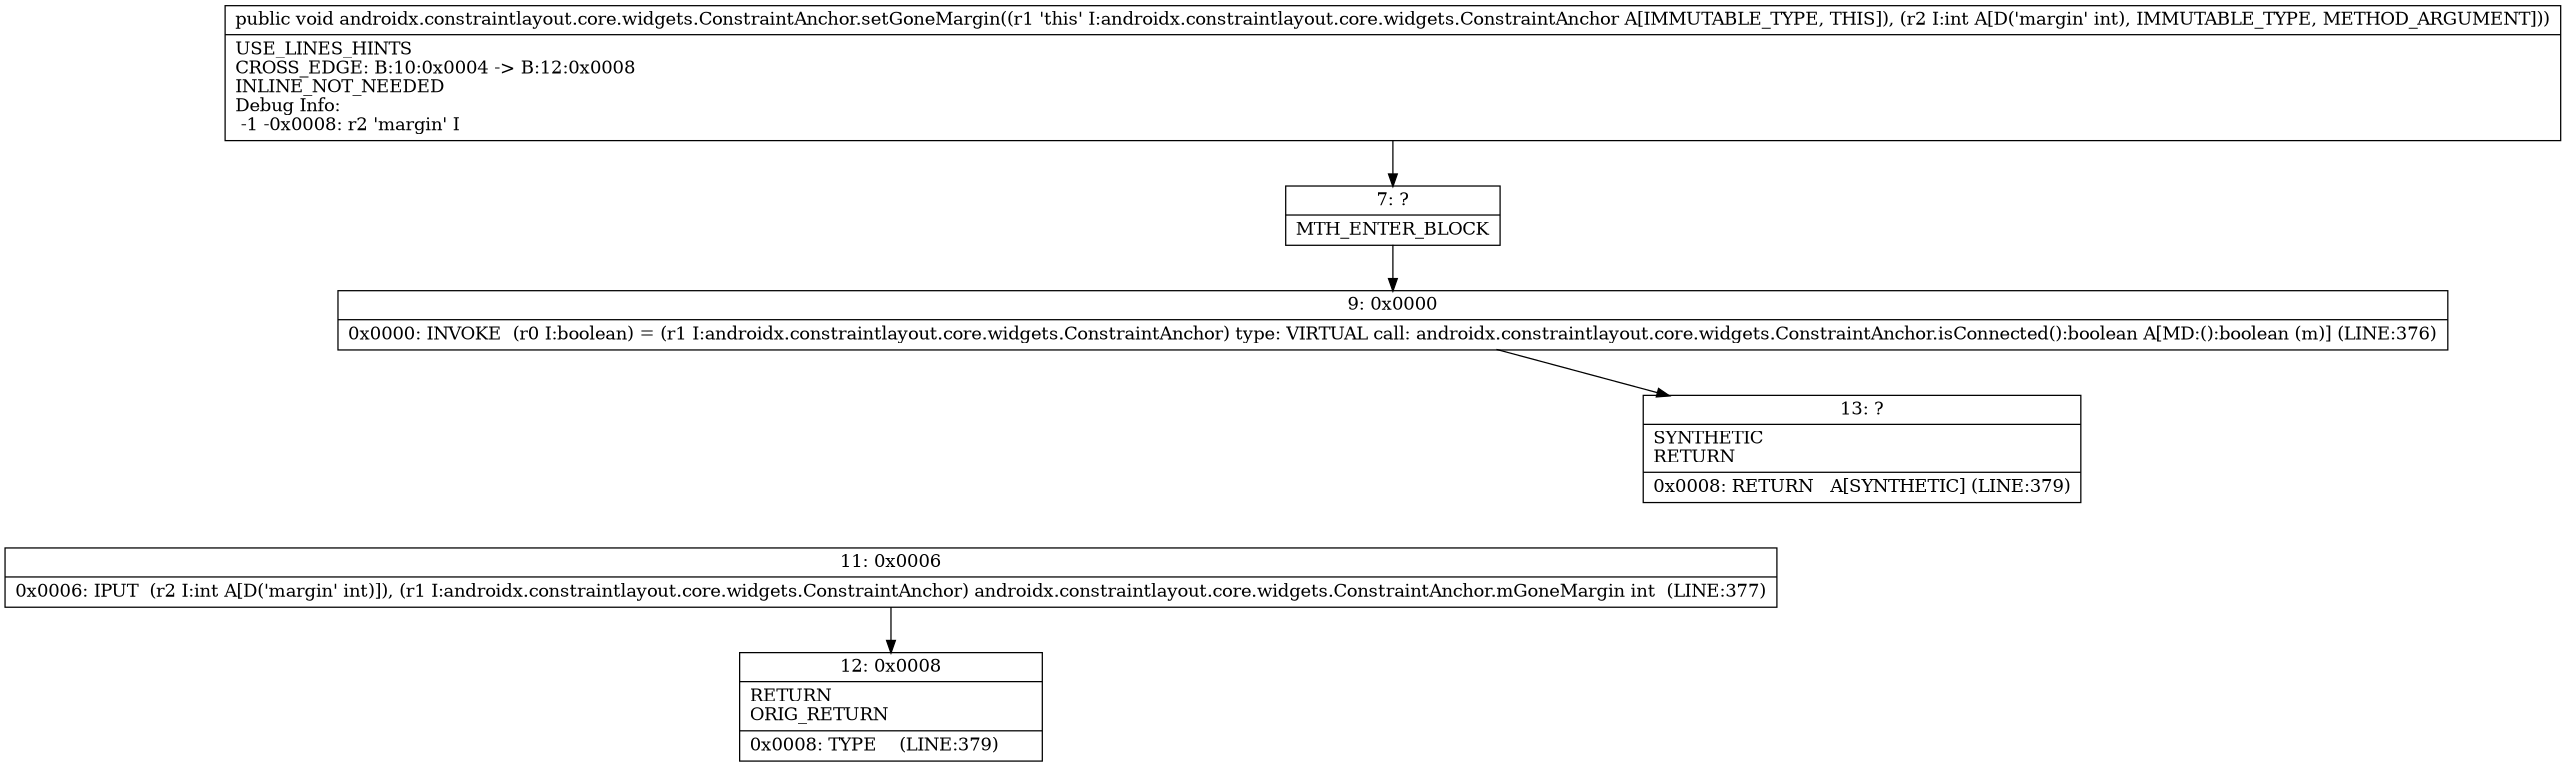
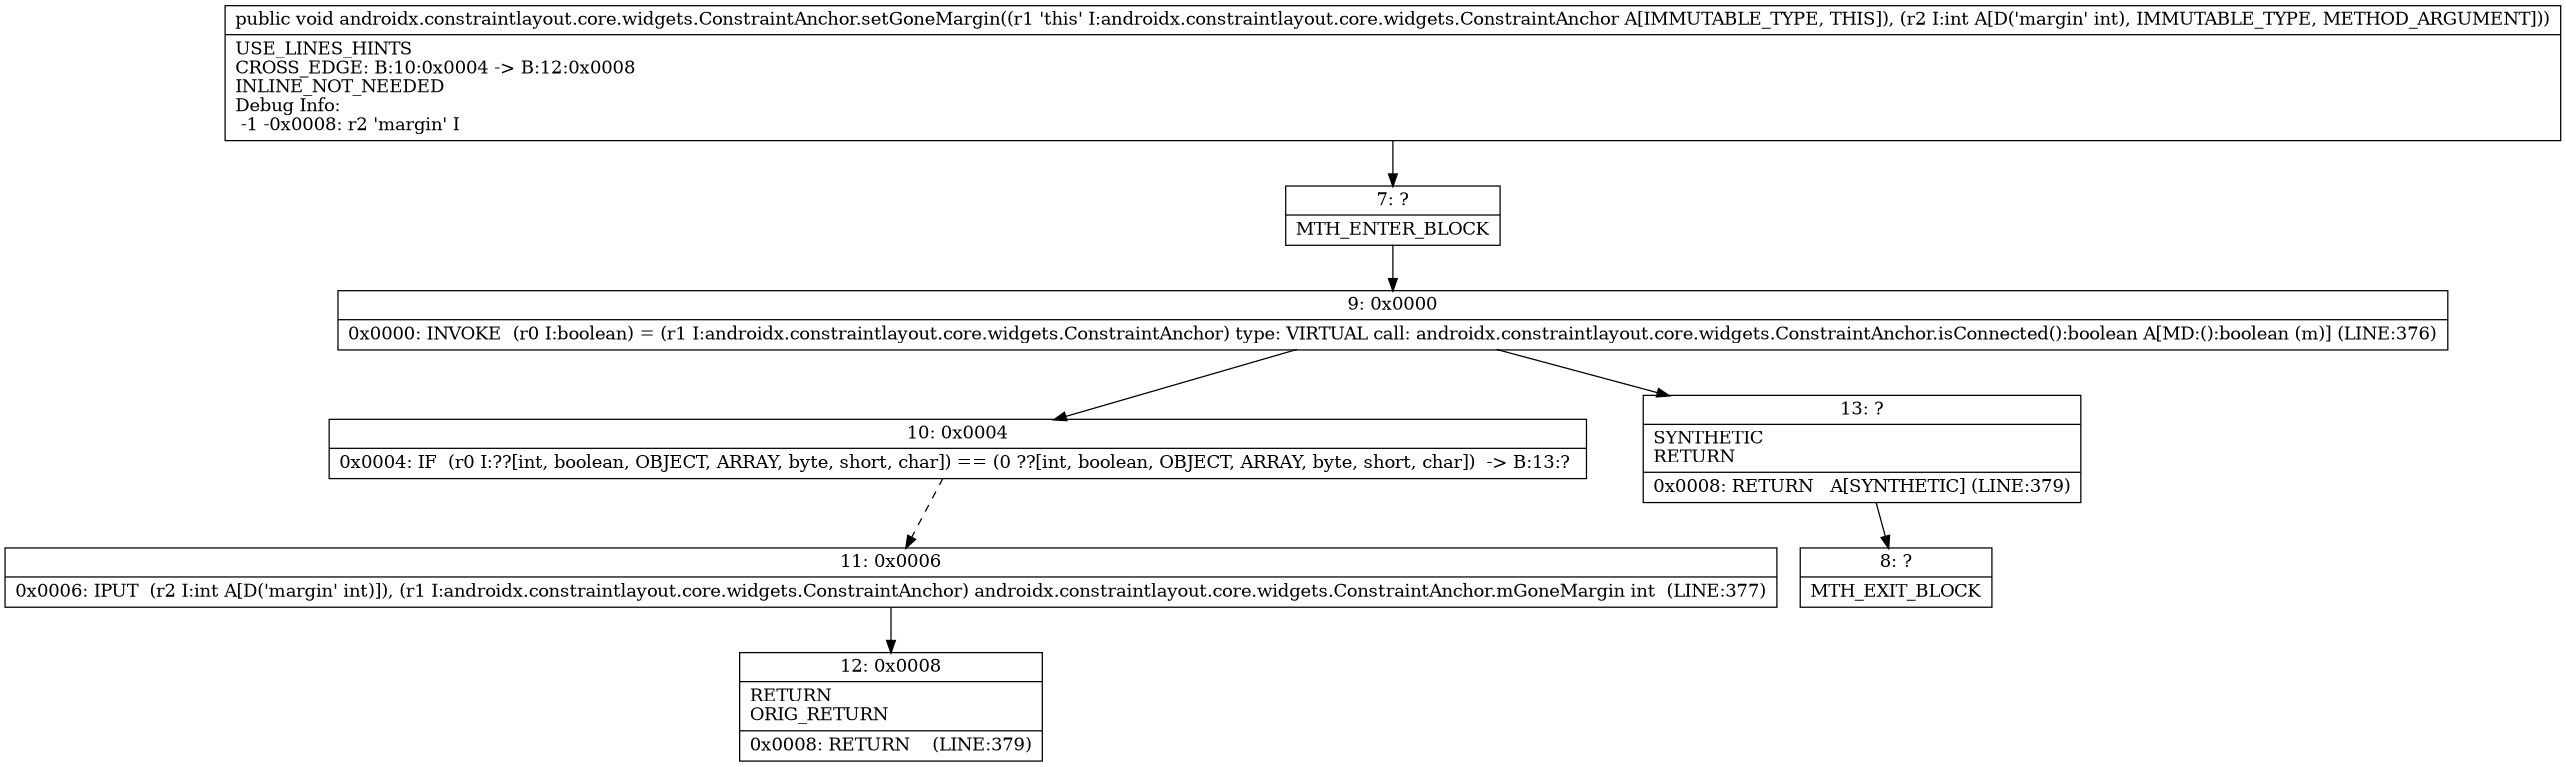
  digraph {
    node [shape=record]
    n1 [label="{7\:\ ?|MTH_ENTER_BLOCK\l}"]
    n2 [label="{9\:\ 0x0000|0x0000: INVOKE  (r0 I:boolean) = (r1 I:androidx.constraintlayout.core.widgets.ConstraintAnchor) type: VIRTUAL call: androidx.constraintlayout.core.widgets.ConstraintAnchor.isConnected():boolean A[MD:():boolean (m)] (LINE:376)\l}"]
+   n3 [label="{10\:\ 0x0004|0x0004: IF  (r0 I:??[int, boolean, OBJECT, ARRAY, byte, short, char]) == (0 ??[int, boolean, OBJECT, ARRAY, byte, short, char])  \-\> B:13:? \l}"]
    n4 [label="{13\:\ ?|SYNTHETIC\lRETURN\l|0x0008: RETURN   A[SYNTHETIC] (LINE:379)\l}"]
    n5 [label="{11\:\ 0x0006|0x0006: IPUT  (r2 I:int A[D('margin' int)]), (r1 I:androidx.constraintlayout.core.widgets.ConstraintAnchor) androidx.constraintlayout.core.widgets.ConstraintAnchor.mGoneMargin int  (LINE:377)\l}"]
-   n6 [label="{12\:\ 0x0008|RETURN\lORIG_RETURN\l|0x0008: TYPE    (LINE:379)\l}"]
+   n6 [label="{12\:\ 0x0008|RETURN\lORIG_RETURN\l|0x0008: RETURN    (LINE:379)\l}"]
+   n7 [label="{8\:\ ?|MTH_EXIT_BLOCK\l}"]
    n8 [label="{public void androidx.constraintlayout.core.widgets.ConstraintAnchor.setGoneMargin((r1 'this' I:androidx.constraintlayout.core.widgets.ConstraintAnchor A[IMMUTABLE_TYPE, THIS]), (r2 I:int A[D('margin' int), IMMUTABLE_TYPE, METHOD_ARGUMENT]))  | USE_LINES_HINTS\lCROSS_EDGE: B:10:0x0004 \-\> B:12:0x0008\lINLINE_NOT_NEEDED\lDebug Info:\l  \-1 \-0x0008: r2 'margin' I\l}"]
    n1 -> n2
+   n2 -> n3
    n2 -> n4
+   n3 -> n5 [style=dashed]
+   n4 -> n7
    n5 -> n6
    n8 -> n1
  }
